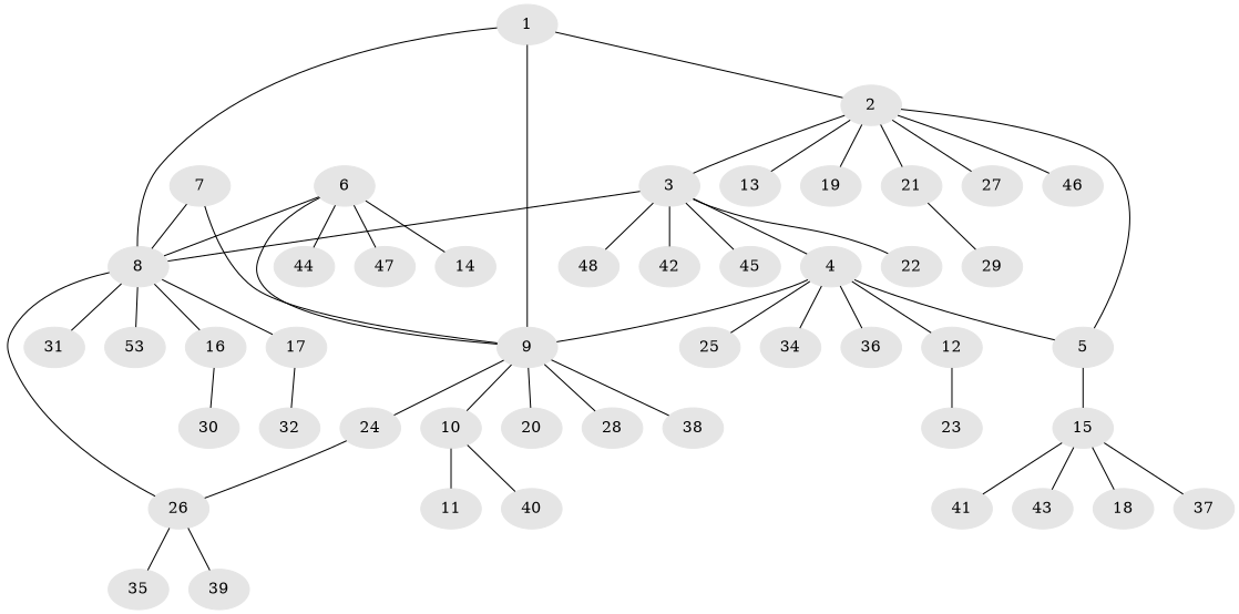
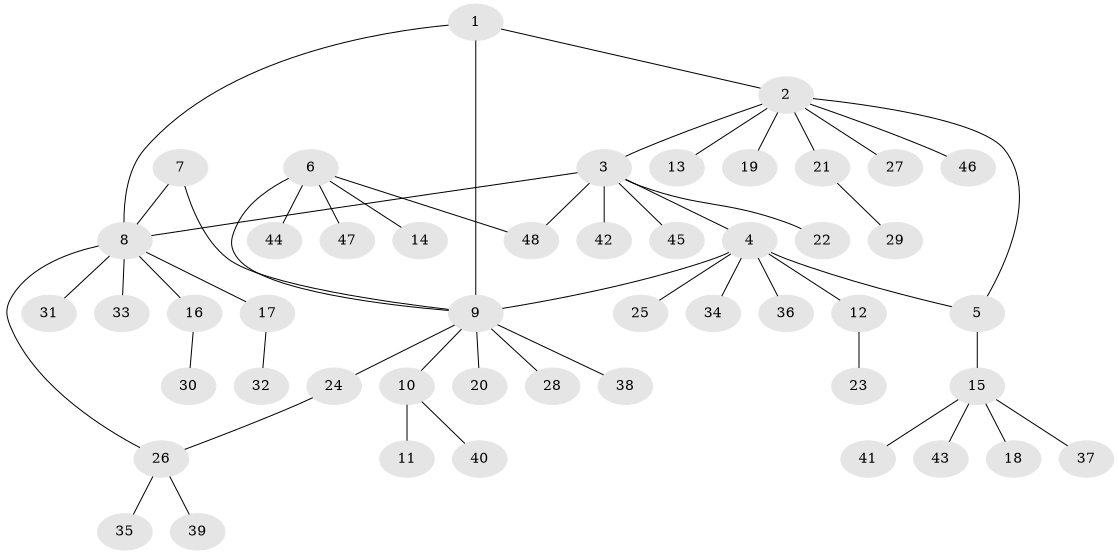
  graph {
    node [color=gray90 style=filled]
    1
    2
    8
    9
    3
    5
    13
    19
    21
    27
    46
    16
    17
    26
    31
-   33 [label=53]
+   33
    10
    20
    24
    28
    38
    4
    22
    42
    45
    48
    15
    29
    12
    25
    34
    36
    23
    6
    14
    44
    47
    18
    37
    41
    43
    7
    30
    32
    35
    39
    11
    40
    1 -- 2
    1 -- 8
    1 -- 9
    2 -- 3
    2 -- 5
    2 -- 13
    2 -- 19
    2 -- 21
    2 -- 27
    2 -- 46
    8 -- 16
    8 -- 17
    8 -- 26
    8 -- 31
    8 -- 33
    9 -- 10
    9 -- 20
    9 -- 24
    9 -- 28
    9 -- 38
    3 -- 8
    3 -- 4
    3 -- 22
    3 -- 42
    3 -- 45
    3 -- 48
    5 -- 15
    21 -- 29
    16 -- 30
    17 -- 32
    26 -- 35
    26 -- 39
    10 -- 11
    10 -- 40
    24 -- 26
    4 -- 9
    4 -- 5
    4 -- 12
    4 -- 25
    4 -- 34
    4 -- 36
    15 -- 18
    15 -- 37
    15 -- 41
    15 -- 43
    12 -- 23
-   6 -- 8
+   6 -- 48
    6 -- 9
    6 -- 14
    6 -- 44
    6 -- 47
    7 -- 8
    7 -- 9
  }
